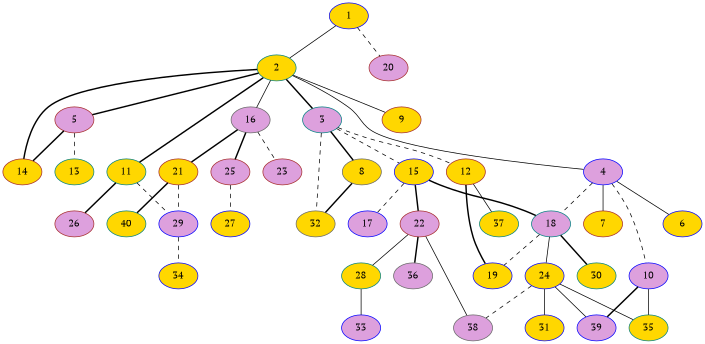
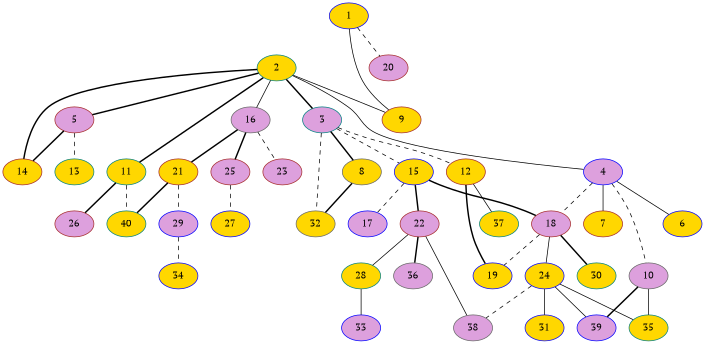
  graph {
    fontname="PT Serif"
    node [color=blue fillcolor=gold fontname="PT Serif" style=filled]
    edge [fontname="PT Serif" style=bold]
    2 [color=teal]
    1
    20 [color=brown fillcolor=plum]
    3 [color=teal fillcolor=plum]
    4 [fillcolor=plum]
    5 [color=brown fillcolor=plum]
    9 [color=brown]
    11 [color=teal]
    14 [color=brown]
    16 [color=gray40 fillcolor=plum]
    8 [color=gray40]
    12 [color=brown]
    15
    32 [color=gray40]
    6
    7 [color=brown]
-   10 [fillcolor=plum]
-   18 [color=teal fillcolor=plum]
+   10 [color=gray40 fillcolor=plum]
+   18 [color=brown fillcolor=plum]
    13 [color=teal]
    26 [color=brown fillcolor=plum]
    40 [color=teal]
    21 [color=brown]
    23 [color=brown fillcolor=plum]
    25 [color=brown fillcolor=plum]
    19
    37 [color=teal]
    17 [fillcolor=plum]
    22 [color=brown fillcolor=plum]
    35 [color=teal]
    39 [fillcolor=plum]
    24
    30 [color=teal]
    29 [fillcolor=plum]
    27
    28 [color=teal]
    36 [color=gray40 fillcolor=plum]
    38 [color=gray40 fillcolor=plum]
    31
    33 [fillcolor=plum]
    34
    2 -- 3
    2 -- 4 [style=solid]
    2 -- 5
    2 -- 9 [style=solid]
    2 -- 11
    2 -- 14
    2 -- 16 [style=solid]
-   1 -- 2 [style=solid]
+   1 -- 9 [style=solid]
    1 -- 20 [style=dashed]
    3 -- 8
    3 -- 12 [style=dashed]
    3 -- 15 [style=dashed]
    3 -- 32 [style=dashed]
    4 -- 6 [style=solid]
    4 -- 7 [style=solid]
    4 -- 10 [style=dashed]
    4 -- 18 [style=dashed]
    5 -- 14
    5 -- 13 [style=dashed]
    11 -- 26
-   11 -- 29 [style=dashed]
+   11 -- 40 [style=dashed]
    16 -- 21
    16 -- 23 [style=dashed]
    16 -- 25
    8 -- 32
    12 -- 19
    12 -- 37 [style=solid]
    15 -- 18
    15 -- 17 [style=dashed]
    15 -- 22
    10 -- 35 [style=solid]
    10 -- 39
    18 -- 19 [style=dashed]
    18 -- 24 [style=solid]
    18 -- 30
    21 -- 40
    21 -- 29 [style=dashed]
    25 -- 27 [style=dashed]
    22 -- 28 [style=solid]
    22 -- 36
    22 -- 38 [style=solid]
    24 -- 35 [style=solid]
    24 -- 39 [style=solid]
    24 -- 38 [style=dashed]
    24 -- 31 [style=solid]
    29 -- 34 [style=dashed]
    28 -- 33 [style=solid]
  }
